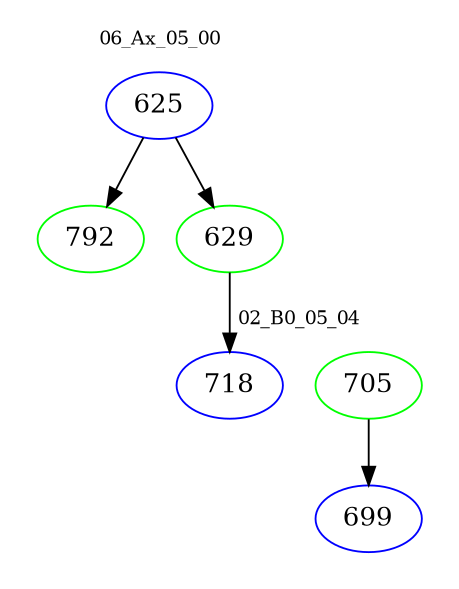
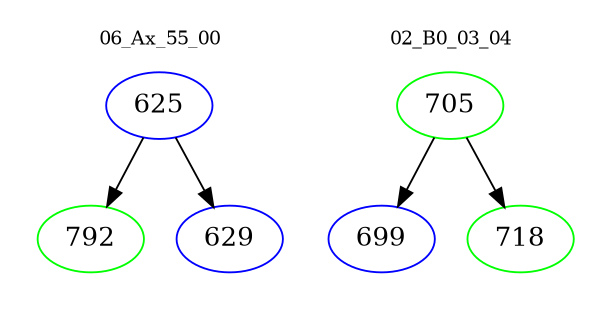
  digraph {
    node [color=blue]
    edge [color=black]
    n1 [label=625]
    n2 [color=green label=792]
-   n3 [color=green label=629]
+   n3 [label=629]
    n4 [color=green label=705]
    n5 [label=699]
-   n6 [label=718]
+   n6 [color=green label=718]
    subgraph cluster_1 {
      color=white
      fontsize=10
-     label="06_Ax_05_00"
+     label="06_Ax_55_00"
      n1
      n2
      n3
    }
    subgraph cluster_2 {
      color=white
      fontsize=10
-     label="02_B0_05_04"
+     label="02_B0_03_04"
      n4
      n5
      n6
    }
    n1 -> n2
    n1 -> n3
    n4 -> n5
-   n3 -> n6
+   n4 -> n6
  }
